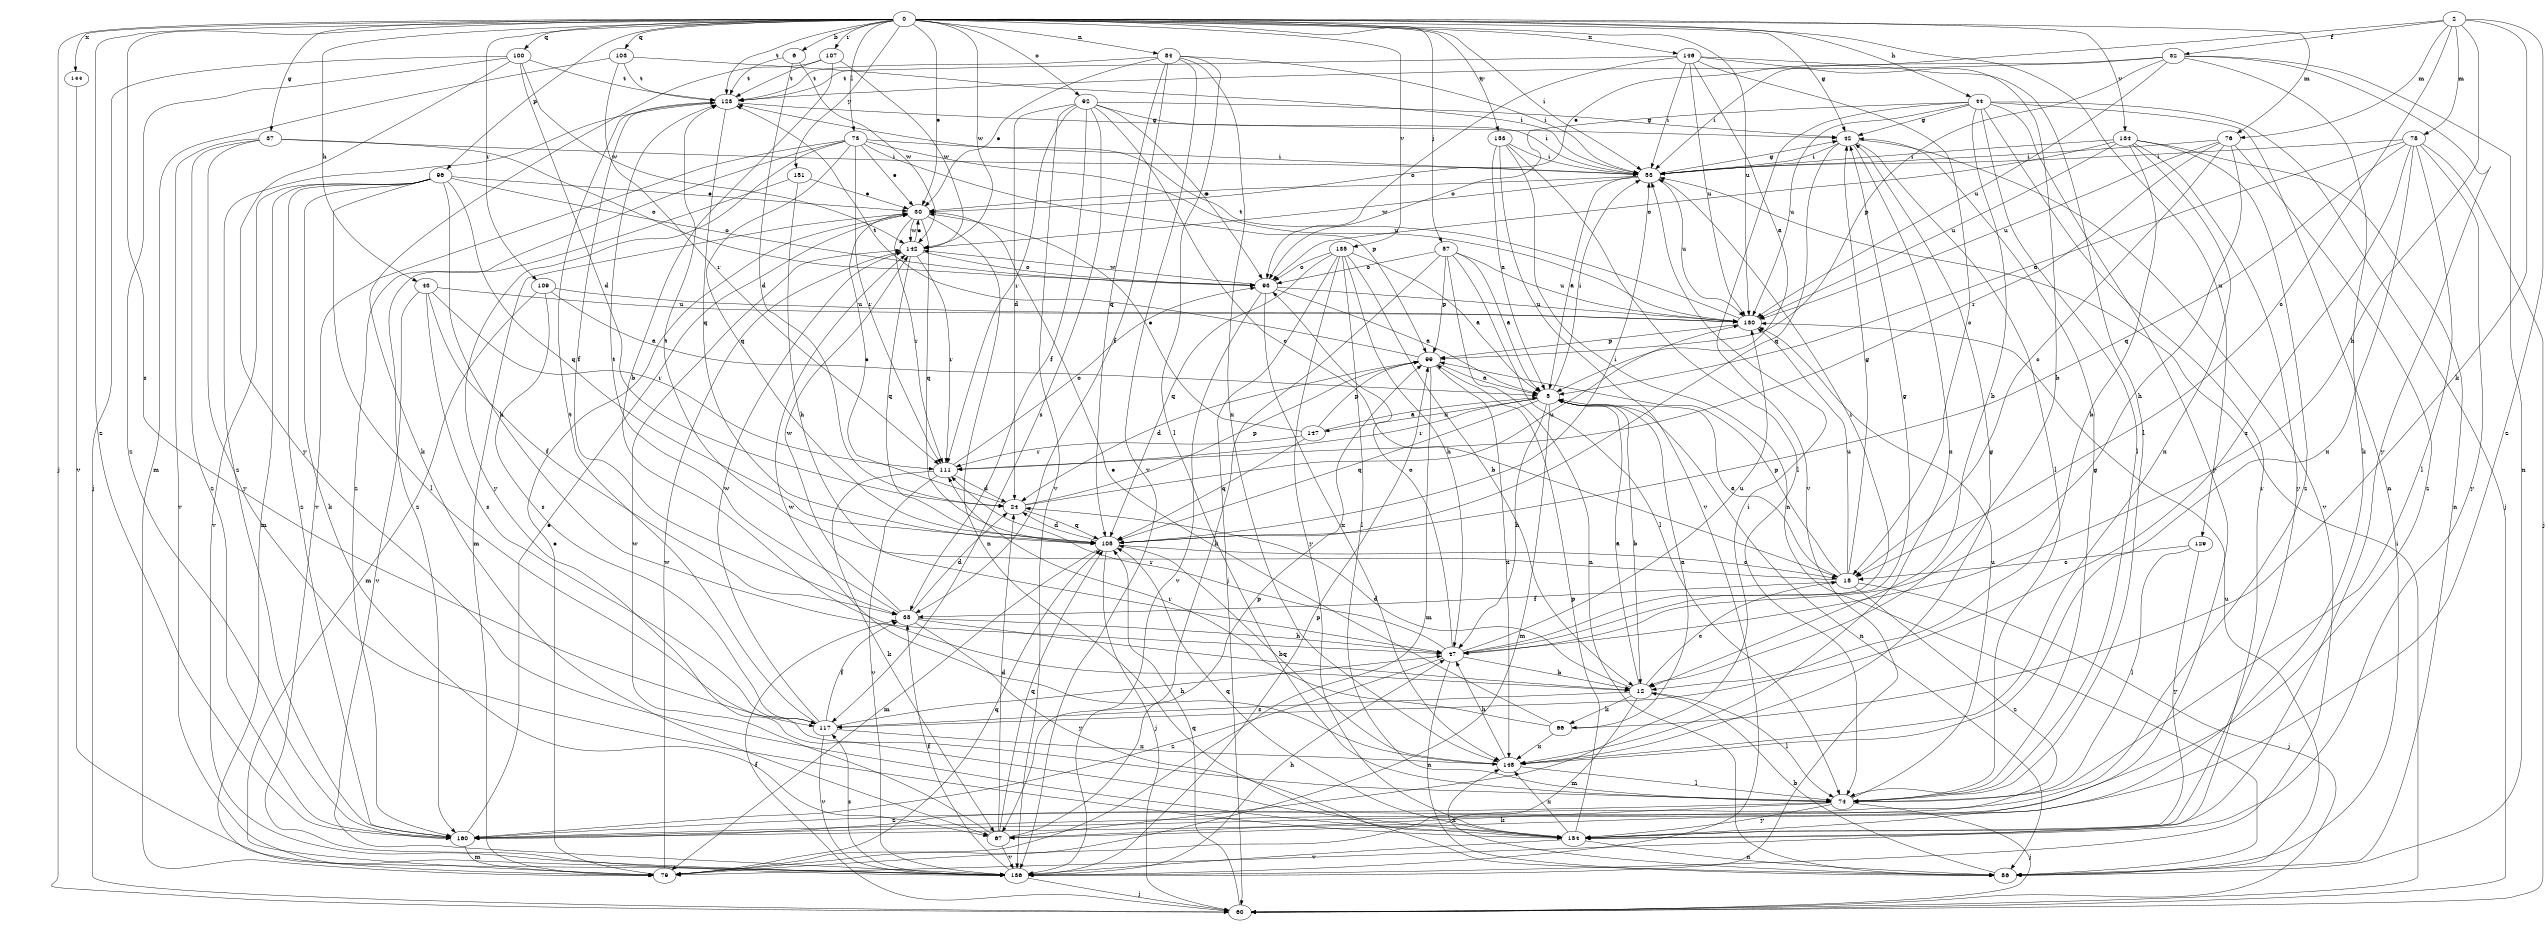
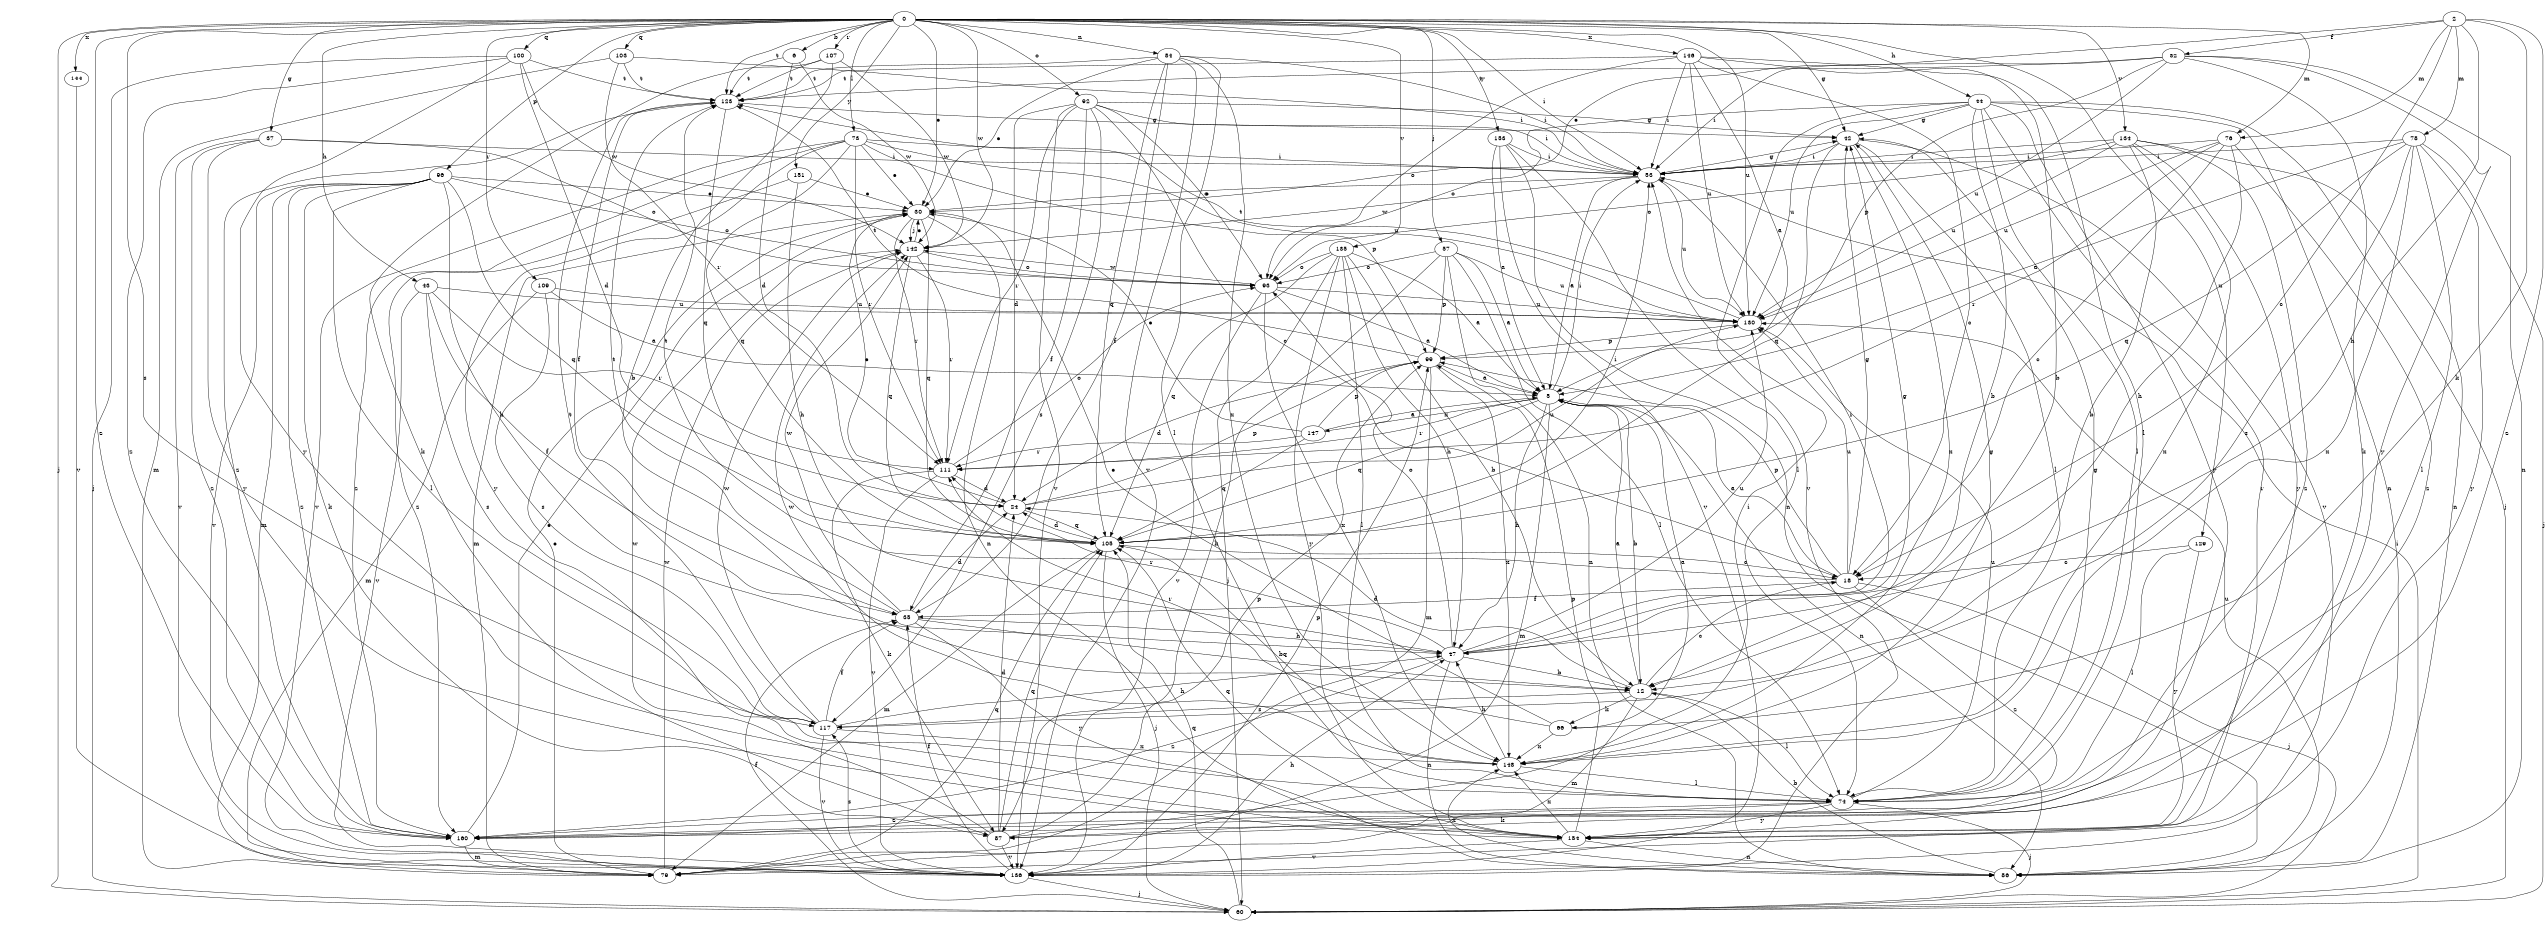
  strict digraph {
    0
    6
    30
    37
    42
    43
    44
    53
    57
    60
    73
    76
    84
    92
    96
    100
    103
    107
    109
    117
    123
    129
    130
    134
    135
    142
    144
    146
    151
    153
    160
    24
    79
    86
    105
    111
    154
    93
    136
    74
    148
    35
    12
    5
    99
-   67
+   67 [label=87]
    18
    47
    2
    32
    66
    78
    147
    0 -> 6 [label=b]
    0 -> 30 [label=e]
    0 -> 37 [label=g]
    0 -> 42 [label=g]
    0 -> 43 [label=h]
    0 -> 44 [label=h]
    0 -> 53 [label=i]
    0 -> 57 [label=j]
    0 -> 60 [label=j]
    0 -> 73 [label=l]
    0 -> 76 [label=m]
    0 -> 84 [label=n]
    0 -> 92 [label=o]
    0 -> 96 [label=p]
    0 -> 100 [label=q]
    0 -> 103 [label=q]
    0 -> 107 [label=r]
    0 -> 109 [label=r]
    0 -> 117 [label=s]
    0 -> 123 [label=t]
    0 -> 129 [label=u]
    0 -> 130 [label=u]
    0 -> 134 [label=v]
    0 -> 135 [label=v]
    0 -> 142 [label=w]
    0 -> 144 [label=x]
    0 -> 146 [label=x]
    0 -> 151 [label=y]
    0 -> 153 [label=y]
    0 -> 160 [label=z]
    6 -> 123 [label=t]
    6 -> 142 [label=w]
    6 -> 24 [label=d]
-   30 -> 142 [label=w]
+   30 -> 142 [label=j]
    30 -> 79 [label=m]
    30 -> 86 [label=n]
    30 -> 105 [label=q]
    30 -> 111 [label=r]
    37 -> 53 [label=i]
    37 -> 160 [label=z]
    37 -> 154 [label=y]
    37 -> 93 [label=o]
    37 -> 136 [label=v]
    42 -> 53 [label=i]
    42 -> 105 [label=q]
    42 -> 136 [label=v]
    42 -> 74 [label=l]
    42 -> 148 [label=x]
    43 -> 117 [label=s]
    43 -> 130 [label=u]
    43 -> 111 [label=r]
    43 -> 136 [label=v]
    43 -> 35 [label=f]
    44 -> 42 [label=g]
    44 -> 60 [label=j]
    44 -> 130 [label=u]
    44 -> 79 [label=r]
    44 -> 86 [label=n]
    44 -> 154 [label=y]
    44 -> 93 [label=o]
    44 -> 136 [label=v]
    44 -> 74 [label=l]
    44 -> 12 [label=b]
    53 -> 30 [label=e]
    53 -> 42 [label=g]
    53 -> 130 [label=u]
    53 -> 142 [label=w]
    53 -> 5 [label=a]
    57 -> 130 [label=u]
    57 -> 86 [label=n]
    57 -> 93 [label=o]
    57 -> 74 [label=l]
    57 -> 5 [label=a]
    57 -> 99 [label=p]
    57 -> 67 [label=k]
    60 -> 53 [label=i]
    60 -> 105 [label=q]
    60 -> 35 [label=f]
    73 -> 30 [label=e]
    73 -> 53 [label=i]
    73 -> 130 [label=u]
    73 -> 160 [label=z]
    73 -> 105 [label=q]
    73 -> 111 [label=r]
    73 -> 154 [label=y]
    73 -> 136 [label=v]
    73 -> 99 [label=p]
    76 -> 53 [label=i]
    76 -> 130 [label=u]
    76 -> 160 [label=z]
    76 -> 111 [label=r]
    76 -> 18 [label=c]
    76 -> 47 [label=h]
    84 -> 30 [label=e]
    84 -> 53 [label=i]
    84 -> 123 [label=t]
    84 -> 105 [label=q]
    84 -> 136 [label=v]
    84 -> 74 [label=l]
    84 -> 148 [label=x]
    84 -> 35 [label=f]
    92 -> 42 [label=g]
    92 -> 53 [label=i]
    92 -> 117 [label=s]
    92 -> 24 [label=d]
    92 -> 111 [label=r]
    92 -> 93 [label=o]
    92 -> 136 [label=v]
    92 -> 35 [label=f]
    92 -> 18 [label=c]
    96 -> 30 [label=e]
    96 -> 160 [label=z]
    96 -> 79 [label=m]
    96 -> 105 [label=q]
    96 -> 93 [label=o]
    96 -> 136 [label=v]
    96 -> 74 [label=l]
    96 -> 67 [label=k]
    96 -> 47 [label=h]
    100 -> 60 [label=j]
    100 -> 123 [label=t]
    100 -> 142 [label=w]
    100 -> 160 [label=z]
    100 -> 24 [label=d]
    100 -> 154 [label=y]
    103 -> 53 [label=i]
    103 -> 123 [label=t]
    103 -> 79 [label=m]
    103 -> 111 [label=r]
    107 -> 123 [label=t]
    107 -> 142 [label=w]
    107 -> 12 [label=b]
    107 -> 67 [label=k]
    109 -> 117 [label=s]
    109 -> 130 [label=u]
    109 -> 79 [label=m]
    109 -> 5 [label=a]
    117 -> 123 [label=t]
    117 -> 142 [label=w]
    117 -> 136 [label=v]
    117 -> 148 [label=x]
    117 -> 35 [label=f]
    117 -> 47 [label=h]
    123 -> 42 [label=g]
    123 -> 160 [label=z]
    123 -> 105 [label=q]
    123 -> 35 [label=f]
    129 -> 154 [label=y]
    129 -> 74 [label=l]
    129 -> 18 [label=c]
    130 -> 123 [label=t]
    130 -> 99 [label=p]
    134 -> 53 [label=i]
    134 -> 130 [label=u]
    134 -> 160 [label=z]
    134 -> 86 [label=n]
    134 -> 154 [label=y]
    134 -> 93 [label=o]
    134 -> 148 [label=x]
    134 -> 12 [label=b]
    135 -> 60 [label=j]
    135 -> 105 [label=q]
    135 -> 154 [label=y]
    135 -> 93 [label=o]
    135 -> 74 [label=l]
    135 -> 12 [label=b]
    135 -> 5 [label=a]
    135 -> 47 [label=h]
    142 -> 30 [label=e]
    142 -> 105 [label=q]
    142 -> 111 [label=r]
    142 -> 93 [label=o]
    144 -> 136 [label=v]
    146 -> 53 [label=i]
    146 -> 123 [label=t]
    146 -> 130 [label=u]
    146 -> 93 [label=o]
    146 -> 74 [label=l]
    146 -> 12 [label=b]
    146 -> 5 [label=a]
    146 -> 18 [label=c]
    151 -> 30 [label=e]
    151 -> 160 [label=z]
    151 -> 47 [label=h]
    153 -> 53 [label=i]
    153 -> 86 [label=n]
    153 -> 136 [label=v]
    153 -> 74 [label=l]
    153 -> 5 [label=a]
    160 -> 30 [label=e]
    160 -> 79 [label=m]
    24 -> 30 [label=e]
    24 -> 130 [label=u]
    24 -> 105 [label=q]
    24 -> 99 [label=p]
    79 -> 30 [label=e]
    79 -> 142 [label=w]
    79 -> 105 [label=q]
    86 -> 130 [label=u]
    86 -> 148 [label=x]
    86 -> 12 [label=b]
    105 -> 53 [label=i]
    105 -> 60 [label=j]
    105 -> 24 [label=d]
    105 -> 79 [label=m]
    105 -> 18 [label=c]
    111 -> 24 [label=d]
    111 -> 93 [label=o]
    111 -> 136 [label=v]
    111 -> 67 [label=k]
    154 -> 86 [label=n]
    154 -> 105 [label=q]
    154 -> 136 [label=v]
    154 -> 148 [label=x]
    154 -> 99 [label=p]
    93 -> 130 [label=u]
    93 -> 142 [label=w]
    93 -> 136 [label=v]
    93 -> 148 [label=x]
    93 -> 5 [label=a]
    136 -> 60 [label=j]
    136 -> 117 [label=s]
    136 -> 35 [label=f]
    136 -> 99 [label=p]
    136 -> 47 [label=h]
    74 -> 42 [label=g]
    74 -> 60 [label=j]
    74 -> 130 [label=u]
    74 -> 160 [label=z]
    74 -> 154 [label=y]
    74 -> 67 [label=k]
    148 -> 42 [label=g]
    148 -> 142 [label=w]
    148 -> 105 [label=q]
    148 -> 74 [label=l]
    148 -> 47 [label=h]
    35 -> 123 [label=t]
    35 -> 142 [label=w]
    35 -> 24 [label=d]
    35 -> 154 [label=y]
    35 -> 12 [label=b]
    35 -> 47 [label=h]
    12 -> 117 [label=s]
    12 -> 24 [label=d]
    12 -> 79 [label=m]
    12 -> 74 [label=l]
    12 -> 5 [label=a]
    12 -> 18 [label=c]
    12 -> 66 [label=k]
    5 -> 53 [label=i]
    5 -> 79 [label=m]
    5 -> 86 [label=n]
    5 -> 105 [label=q]
    5 -> 111 [label=r]
    5 -> 12 [label=b]
    5 -> 47 [label=h]
    5 -> 147 [label=x]
    99 -> 123 [label=t]
    99 -> 24 [label=d]
    99 -> 79 [label=m]
    99 -> 148 [label=x]
    99 -> 5 [label=a]
    67 -> 53 [label=i]
    67 -> 142 [label=w]
    67 -> 24 [label=d]
    67 -> 105 [label=q]
    67 -> 136 [label=v]
    67 -> 99 [label=p]
    18 -> 42 [label=g]
    18 -> 60 [label=j]
    18 -> 123 [label=t]
    18 -> 130 [label=u]
    18 -> 160 [label=z]
    18 -> 35 [label=f]
    18 -> 5 [label=a]
    18 -> 99 [label=p]
    47 -> 42 [label=g]
    47 -> 53 [label=i]
    47 -> 130 [label=u]
    47 -> 160 [label=z]
    47 -> 86 [label=n]
    47 -> 111 [label=r]
    47 -> 93 [label=o]
    47 -> 12 [label=b]
    2 -> 30 [label=e]
    2 -> 76 [label=m]
    2 -> 160 [label=z]
    2 -> 18 [label=c]
    2 -> 47 [label=h]
    2 -> 32 [label=f]
    2 -> 66 [label=k]
    2 -> 78 [label=m]
    32 -> 53 [label=i]
    32 -> 123 [label=t]
    32 -> 130 [label=u]
    32 -> 86 [label=n]
    32 -> 154 [label=y]
    32 -> 99 [label=p]
    32 -> 67 [label=k]
    66 -> 30 [label=e]
    66 -> 111 [label=r]
    66 -> 148 [label=x]
    66 -> 5 [label=a]
    78 -> 53 [label=i]
    78 -> 60 [label=j]
    78 -> 117 [label=s]
    78 -> 105 [label=q]
    78 -> 154 [label=y]
    78 -> 74 [label=l]
    78 -> 148 [label=x]
    78 -> 5 [label=a]
    147 -> 30 [label=e]
    147 -> 105 [label=q]
    147 -> 111 [label=r]
    147 -> 5 [label=a]
    147 -> 99 [label=p]
  }
